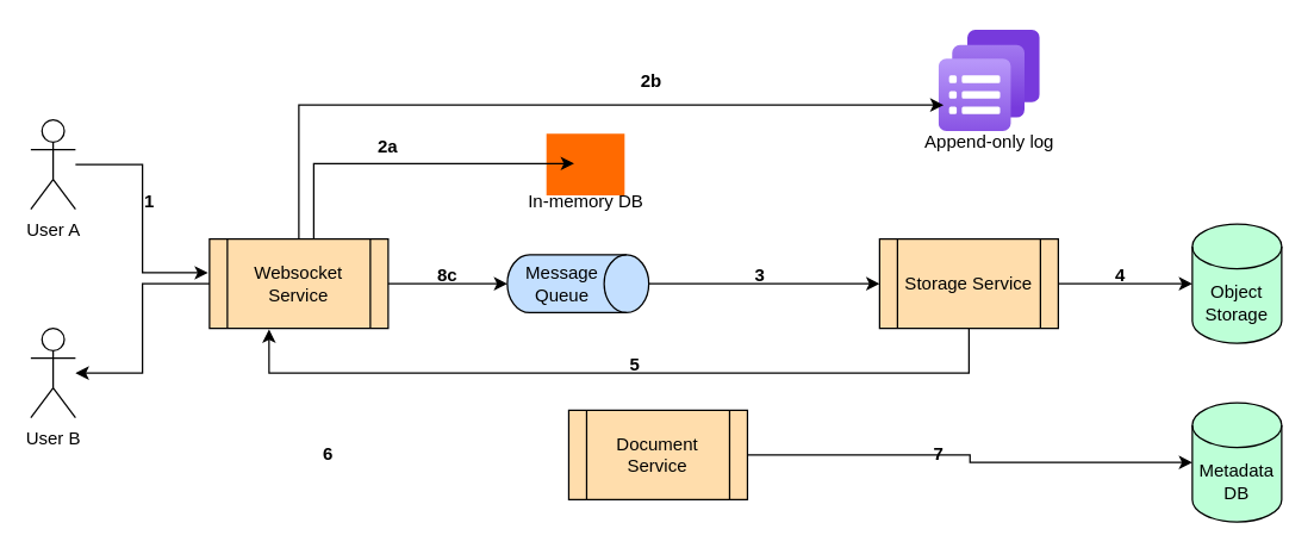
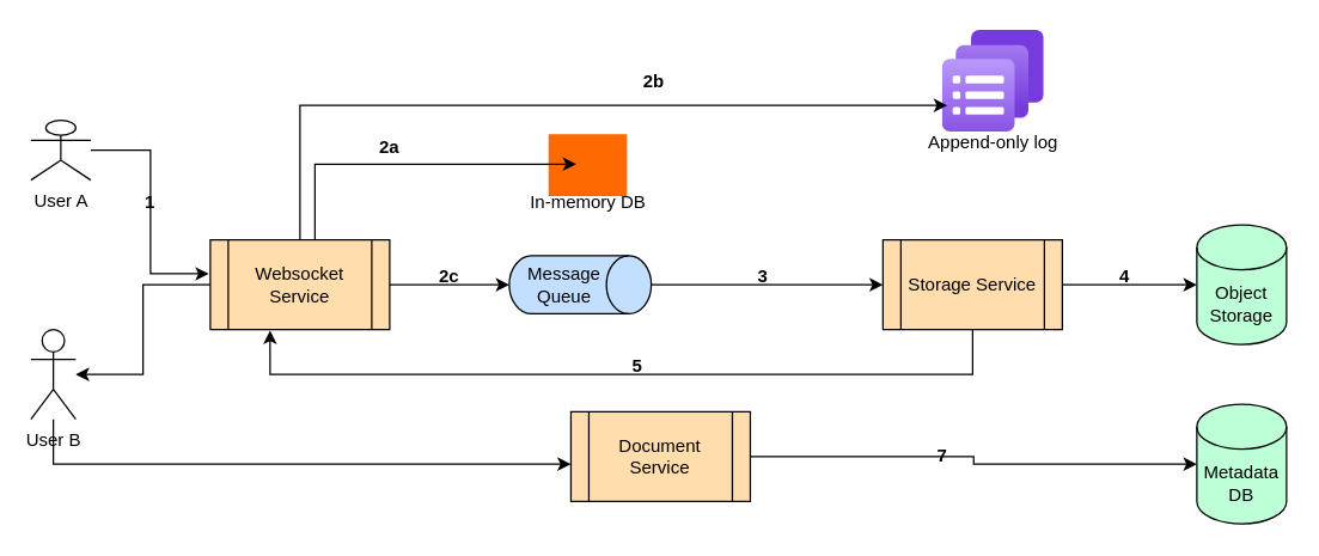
  <mxCell id="0" />
  <mxCell id="1" parent="0" />
- <mxCell id="2" value="User A" style="shape=umlActor;verticalLabelPosition=bottom;verticalAlign=top;html=1;outlineConnect=0;" vertex="1" parent="1"><mxGeometry x="20" y="80" width="30" height="60" as="geometry" /></mxCell>
+ <mxCell id="2" value="User A" style="shape=umlActor;verticalLabelPosition=bottom;verticalAlign=top;html=1;outlineConnect=0;" vertex="1" parent="1"><mxGeometry x="20" y="80" width="40" height="40" as="geometry" /></mxCell>
  <mxCell id="3" value="Websocket Service" style="shape=process;whiteSpace=wrap;html=1;backgroundOutline=1;fillColor=#FFDDAC;" vertex="1" parent="1"><mxGeometry x="140" y="160" width="120" height="60" as="geometry" /></mxCell>
  <mxCell id="4" style="edgeStyle=orthogonalEdgeStyle;rounded=0;orthogonalLoop=1;jettySize=auto;html=1;entryX=0;entryY=0.5;entryDx=0;entryDy=0;" edge="1" parent="1" source="5" target="7"><mxGeometry relative="1" as="geometry" /></mxCell>
  <mxCell id="5" value="" style="shape=cylinder3;whiteSpace=wrap;html=1;boundedLbl=1;backgroundOutline=1;size=15;rotation=90;fillColor=#C3DFFF;" vertex="1" parent="1"><mxGeometry x="368.13" y="142.5" width="38.75" height="95" as="geometry" /></mxCell>
  <mxCell id="6" value="" style="points=[];aspect=fixed;html=1;align=center;shadow=0;dashed=0;fillColor=#FF6A00;strokeColor=none;shape=mxgraph.alibaba_cloud.redis_kvstore;" vertex="1" parent="1"><mxGeometry x="366.26" y="89.3" width="52.5" height="41.4" as="geometry" /></mxCell>
  <mxCell id="7" value="Storage Service" style="shape=process;whiteSpace=wrap;html=1;backgroundOutline=1;fillColor=#FFDDAC;" vertex="1" parent="1"><mxGeometry x="590" y="160" width="120" height="60" as="geometry" /></mxCell>
  <mxCell id="8" value="Object Storage" style="shape=cylinder3;whiteSpace=wrap;html=1;boundedLbl=1;backgroundOutline=1;size=15;fillColor=#BDFFD7;" vertex="1" parent="1"><mxGeometry x="800" y="150" width="60" height="80" as="geometry" /></mxCell>
  <mxCell id="9" value="Document Service" style="shape=process;whiteSpace=wrap;html=1;backgroundOutline=1;fillColor=#FFDDAC;" vertex="1" parent="1"><mxGeometry x="381.26" y="275" width="120" height="60" as="geometry" /></mxCell>
  <mxCell id="10" value="Metadata DB" style="shape=cylinder3;whiteSpace=wrap;html=1;boundedLbl=1;backgroundOutline=1;size=15;fillColor=#BDFFD7;" vertex="1" parent="1"><mxGeometry x="800" y="270" width="60" height="80" as="geometry" /></mxCell>
  <mxCell id="11" value="" style="image;aspect=fixed;html=1;points=[];align=center;fontSize=12;image=img/lib/azure2/other/Log_Analytics_Query_Pack.svg;" vertex="1" parent="1"><mxGeometry x="630" y="20" width="68" height="68" as="geometry" /></mxCell>
+ <mxCell id="12" style="edgeStyle=orthogonalEdgeStyle;rounded=0;orthogonalLoop=1;jettySize=auto;html=1;" edge="1" parent="1" source="13" target="9"><mxGeometry relative="1" as="geometry"><Array as="points"><mxPoint x="35" y="310" /></Array></mxGeometry></mxCell>
  <mxCell id="13" value="User B" style="shape=umlActor;verticalLabelPosition=bottom;verticalAlign=top;html=1;outlineConnect=0;" vertex="1" parent="1"><mxGeometry x="20" y="220" width="30" height="60" as="geometry" /></mxCell>
  <mxCell id="14" style="edgeStyle=orthogonalEdgeStyle;rounded=0;orthogonalLoop=1;jettySize=auto;html=1;entryX=-0.008;entryY=0.377;entryDx=0;entryDy=0;entryPerimeter=0;" edge="1" parent="1" source="2" target="3"><mxGeometry relative="1" as="geometry" /></mxCell>
  <mxCell id="15" style="edgeStyle=orthogonalEdgeStyle;rounded=0;orthogonalLoop=1;jettySize=auto;html=1;entryX=0.355;entryY=0.483;entryDx=0;entryDy=0;entryPerimeter=0;" edge="1" parent="1" source="3" target="6"><mxGeometry relative="1" as="geometry"><Array as="points"><mxPoint x="210" y="109" /></Array></mxGeometry></mxCell>
  <mxCell id="16" style="edgeStyle=orthogonalEdgeStyle;rounded=0;orthogonalLoop=1;jettySize=auto;html=1;" edge="1" parent="1" source="3"><mxGeometry relative="1" as="geometry"><mxPoint x="633" y="70" as="targetPoint" /><Array as="points"><mxPoint x="200" y="70" /><mxPoint x="633" y="70" /></Array></mxGeometry></mxCell>
  <mxCell id="17" style="edgeStyle=orthogonalEdgeStyle;rounded=0;orthogonalLoop=1;jettySize=auto;html=1;entryX=0.5;entryY=1;entryDx=0;entryDy=0;entryPerimeter=0;" edge="1" parent="1" source="3" target="5"><mxGeometry relative="1" as="geometry" /></mxCell>
  <mxCell id="18" style="edgeStyle=orthogonalEdgeStyle;rounded=0;orthogonalLoop=1;jettySize=auto;html=1;entryX=0;entryY=0.5;entryDx=0;entryDy=0;entryPerimeter=0;" edge="1" parent="1" source="7" target="8"><mxGeometry relative="1" as="geometry" /></mxCell>
  <mxCell id="19" style="edgeStyle=orthogonalEdgeStyle;rounded=0;orthogonalLoop=1;jettySize=auto;html=1;entryX=0.333;entryY=1.01;entryDx=0;entryDy=0;entryPerimeter=0;" edge="1" parent="1" source="7" target="3"><mxGeometry relative="1" as="geometry"><Array as="points"><mxPoint x="650" y="250" /><mxPoint x="180" y="250" /></Array></mxGeometry></mxCell>
  <mxCell id="20" style="edgeStyle=orthogonalEdgeStyle;rounded=0;orthogonalLoop=1;jettySize=auto;html=1;" edge="1" parent="1" source="3" target="13"><mxGeometry relative="1" as="geometry"><Array as="points"><mxPoint x="95" y="190" /><mxPoint x="95" y="250" /></Array></mxGeometry></mxCell>
  <mxCell id="21" style="edgeStyle=orthogonalEdgeStyle;rounded=0;orthogonalLoop=1;jettySize=auto;html=1;entryX=0;entryY=0.5;entryDx=0;entryDy=0;entryPerimeter=0;" edge="1" parent="1" source="9" target="10"><mxGeometry relative="1" as="geometry" /></mxCell>
  <mxCell id="22" value="Message Queue" style="text;html=1;align=center;verticalAlign=middle;whiteSpace=wrap;rounded=0;" vertex="1" parent="1"><mxGeometry x="346.88" y="175" width="60" height="30" as="geometry" /></mxCell>
  <mxCell id="23" value="Append-only log" style="text;html=1;align=center;verticalAlign=middle;whiteSpace=wrap;rounded=0;" vertex="1" parent="1"><mxGeometry x="618" y="80" width="92" height="30" as="geometry" /></mxCell>
  <mxCell id="24" value="In-memory DB" style="text;html=1;align=center;verticalAlign=middle;whiteSpace=wrap;rounded=0;" vertex="1" parent="1"><mxGeometry x="342.51" y="120" width="100" height="30" as="geometry" /></mxCell>
  <mxCell id="25" value="&lt;b&gt;1&lt;/b&gt;" style="text;html=1;align=center;verticalAlign=middle;whiteSpace=wrap;rounded=0;" vertex="1" parent="1"><mxGeometry x="70" y="120" width="60" height="30" as="geometry" /></mxCell>
  <mxCell id="26" value="&lt;b&gt;2a&lt;/b&gt;" style="text;html=1;align=center;verticalAlign=middle;whiteSpace=wrap;rounded=0;" vertex="1" parent="1"><mxGeometry x="230" y="83" width="60" height="30" as="geometry" /></mxCell>
  <mxCell id="27" value="&lt;b&gt;2b&lt;/b&gt;" style="text;html=1;align=center;verticalAlign=middle;whiteSpace=wrap;rounded=0;" vertex="1" parent="1"><mxGeometry x="406.88" y="39" width="60" height="30" as="geometry" /></mxCell>
- <mxCell id="28" value="&lt;b&gt;8c&lt;/b&gt;" style="text;html=1;align=center;verticalAlign=middle;whiteSpace=wrap;rounded=0;" vertex="1" parent="1"><mxGeometry x="270" y="170" width="60" height="30" as="geometry" /></mxCell>
+ <mxCell id="28" value="&lt;b&gt;2c&lt;/b&gt;" style="text;html=1;align=center;verticalAlign=middle;whiteSpace=wrap;rounded=0;" vertex="1" parent="1"><mxGeometry x="270" y="170" width="60" height="30" as="geometry" /></mxCell>
  <mxCell id="29" value="&lt;b&gt;3&lt;/b&gt;" style="text;html=1;align=center;verticalAlign=middle;whiteSpace=wrap;rounded=0;" vertex="1" parent="1"><mxGeometry x="480" y="170" width="60" height="30" as="geometry" /></mxCell>
  <mxCell id="30" value="&lt;b&gt;4&lt;/b&gt;" style="text;html=1;align=center;verticalAlign=middle;whiteSpace=wrap;rounded=0;" vertex="1" parent="1"><mxGeometry x="722" y="170" width="60" height="30" as="geometry" /></mxCell>
  <mxCell id="31" value="&lt;b&gt;5&lt;/b&gt;" style="text;html=1;align=center;verticalAlign=middle;whiteSpace=wrap;rounded=0;" vertex="1" parent="1"><mxGeometry x="396.26" y="230" width="60" height="30" as="geometry" /></mxCell>
- <mxCell id="32" value="&lt;b&gt;6&lt;/b&gt;" style="text;html=1;align=center;verticalAlign=middle;whiteSpace=wrap;rounded=0;" vertex="1" parent="1"><mxGeometry x="190" y="290" width="60" height="30" as="geometry" /></mxCell>
  <mxCell id="33" value="&lt;b&gt;7&lt;/b&gt;" style="text;html=1;align=center;verticalAlign=middle;whiteSpace=wrap;rounded=0;" vertex="1" parent="1"><mxGeometry x="600" y="290" width="60" height="30" as="geometry" /></mxCell>
